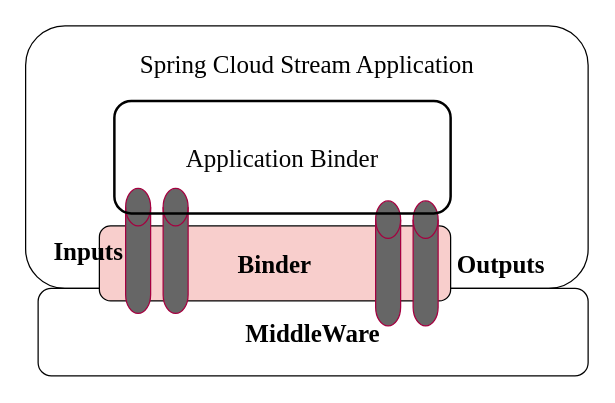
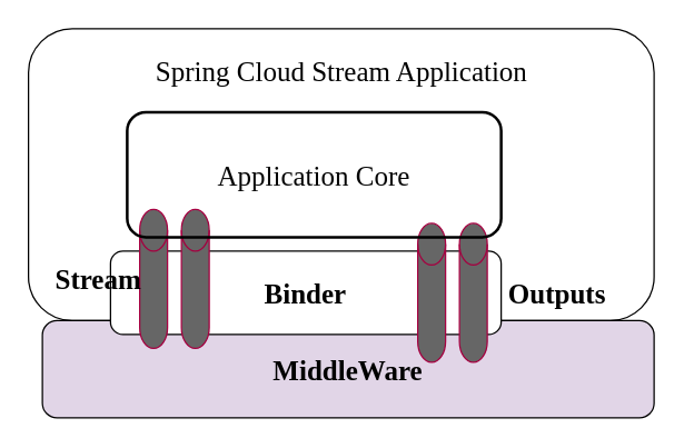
  <mxCell id="0" />
  <mxCell id="1" parent="0" />
  <mxCell id="2" value="" style="rounded=1;whiteSpace=wrap;html=1;fontFamily=Times New Roman;fontStyle=1;fontSize=20;" vertex="1" parent="1"><mxGeometry x="20" y="20" width="450" height="210" as="geometry" /></mxCell>
- <mxCell id="3" value="MiddleWare" style="rounded=1;whiteSpace=wrap;html=1;fontFamily=Times New Roman;fontStyle=1;fontSize=20;" vertex="1" parent="1"><mxGeometry x="30" y="230" width="440" height="70" as="geometry" /></mxCell>
- <mxCell id="4" value="Binder" style="rounded=1;whiteSpace=wrap;html=1;fontFamily=Times New Roman;fontStyle=1;fontSize=20;fillColor=#f8cecc;" vertex="1" parent="1"><mxGeometry x="79" y="180" width="281" height="60" as="geometry" /></mxCell>
+ <mxCell id="3" value="MiddleWare" style="rounded=1;whiteSpace=wrap;html=1;fontFamily=Times New Roman;fontStyle=1;fontSize=20;fillColor=#e1d5e7;" vertex="1" parent="1"><mxGeometry x="30" y="230" width="440" height="70" as="geometry" /></mxCell>
+ <mxCell id="4" value="Binder" style="rounded=1;whiteSpace=wrap;html=1;fontFamily=Times New Roman;fontStyle=1;fontSize=20;" vertex="1" parent="1"><mxGeometry x="79" y="180" width="281" height="60" as="geometry" /></mxCell>
  <mxCell id="5" value="" style="shape=cylinder3;whiteSpace=wrap;html=1;boundedLbl=1;backgroundOutline=1;size=15;strokeColor=#A50040;fontColor=#ffffff;fillColor=#666666;fontFamily=Times New Roman;fontStyle=1;fontSize=20;perimeterSpacing=17;" vertex="1" parent="1"><mxGeometry x="100" y="150" width="20" height="100" as="geometry" /></mxCell>
  <mxCell id="6" value="" style="shape=cylinder3;whiteSpace=wrap;html=1;boundedLbl=1;backgroundOutline=1;size=15;strokeColor=#A50040;fontColor=#ffffff;fillColor=#666666;fontFamily=Times New Roman;fontStyle=1;fontSize=20;" vertex="1" parent="1"><mxGeometry x="130" y="150" width="20" height="100" as="geometry" /></mxCell>
  <mxCell id="7" value="" style="shape=cylinder3;whiteSpace=wrap;html=1;boundedLbl=1;backgroundOutline=1;size=15;strokeColor=#A50040;fontColor=#ffffff;fillColor=#666666;fontFamily=Times New Roman;fontStyle=1;fontSize=20;" vertex="1" parent="1"><mxGeometry x="300" y="160" width="20" height="100" as="geometry" /></mxCell>
  <mxCell id="8" value="" style="shape=cylinder3;whiteSpace=wrap;html=1;boundedLbl=1;backgroundOutline=1;size=15;strokeColor=#A50040;fontColor=#ffffff;fillColor=#666666;fontFamily=Times New Roman;fontStyle=1;fontSize=20;" vertex="1" parent="1"><mxGeometry x="330" y="160" width="20" height="100" as="geometry" /></mxCell>
- <mxCell id="9" value="Inputs" style="text;html=1;strokeColor=none;fillColor=none;align=center;verticalAlign=middle;whiteSpace=wrap;rounded=0;strokeWidth=2;fontSize=20;fontFamily=Times New Roman;fontStyle=1" vertex="1" parent="1"><mxGeometry x="50" y="190" width="41" height="20" as="geometry" /></mxCell>
+ <mxCell id="9" value="Stream" style="text;html=1;strokeColor=none;fillColor=none;align=center;verticalAlign=middle;whiteSpace=wrap;rounded=0;strokeWidth=2;fontSize=20;fontFamily=Times New Roman;fontStyle=1" vertex="1" parent="1"><mxGeometry x="50" y="190" width="41" height="20" as="geometry" /></mxCell>
  <mxCell id="10" value="Outputs" style="text;html=1;strokeColor=none;fillColor=none;align=center;verticalAlign=middle;whiteSpace=wrap;rounded=0;strokeWidth=2;fontSize=20;fontFamily=Times New Roman;fontStyle=1" vertex="1" parent="1"><mxGeometry x="380" y="200" width="41" height="20" as="geometry" /></mxCell>
- <mxCell id="11" value="&lt;font color=&quot;#050505&quot;&gt;Application Binder&lt;/font&gt;" style="rounded=1;whiteSpace=wrap;html=1;strokeWidth=2;fontFamily=Times New Roman;fontSize=20;labelBackgroundColor=#ffffff;fontColor=#FFFFFF;labelBorderColor=none;fillColor=none;" vertex="1" parent="1"><mxGeometry x="91" y="80" width="269" height="90" as="geometry" /></mxCell>
+ <mxCell id="11" value="&lt;font color=&quot;#050505&quot;&gt;Application Core&lt;/font&gt;" style="rounded=1;whiteSpace=wrap;html=1;strokeWidth=2;fontFamily=Times New Roman;fontSize=20;labelBackgroundColor=#ffffff;fontColor=#FFFFFF;labelBorderColor=none;fillColor=none;" vertex="1" parent="1"><mxGeometry x="91" y="80" width="269" height="90" as="geometry" /></mxCell>
  <mxCell id="12" value="Spring Cloud Stream Application" style="text;html=1;strokeColor=none;fillColor=none;align=center;verticalAlign=middle;whiteSpace=wrap;rounded=0;labelBackgroundColor=#ffffff;fontFamily=Times New Roman;fontSize=20;" vertex="1" parent="1"><mxGeometry x="98.25" y="30" width="294.5" height="40" as="geometry" /></mxCell>
